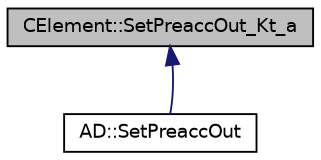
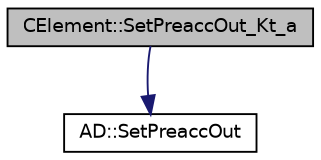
  digraph {
    rankdir=TB
    node [color=black fontname=Helvetica fontsize=10 shape=record style=filled]
    n1 [fillcolor=grey75 fontcolor=black height=0.2 label="CElement::SetPreaccOut_Kt_a" width=0.4]
    n2 [fillcolor=white height=0.2 label="AD::SetPreaccOut" width=0.4]
-   n2 -> n1 [color=midnightblue fontname=Helvetica fontsize=10 labelfontname=Helvetica labelfontsize=10 style=solid]
+   n1 -> n2 [color=midnightblue fontname=Helvetica fontsize=10 labelfontname=Helvetica labelfontsize=10 style=solid]
  }
